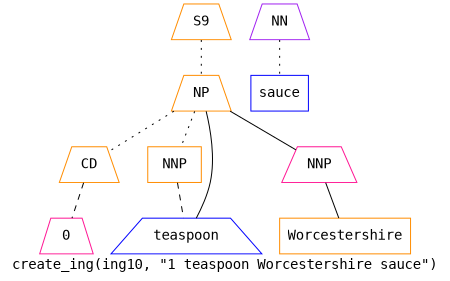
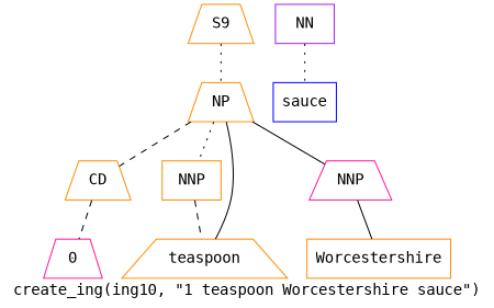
  graph {
    fontname="DejaVu Sans Mono"
    label="create_ing(ing10, \"1 teaspoon Worcestershire sauce\")"
    node [color=darkorange fontname="DejaVu Sans Mono" shape=trapezium]
    edge [fontname="DejaVu Sans Mono" style=dotted]
    n1 [label=S9]
    n2 [label=NP]
    n3 [label=CD]
    n4 [label=NNP shape=box]
    n5 [color=deeppink label=NNP]
-   n6 [color=blue label=teaspoon]
+   n6 [label=teaspoon]
    n7 [color=deeppink label=0]
    n8 [label=Worcestershire shape=box]
-   n9 [color=purple label=NN]
+   n9 [color=purple label=NN shape=box]
    n10 [color=blue label=sauce shape=box]
    n1 -- n2
-   n2 -- n3
+   n2 -- n3 [style=dashed]
    n2 -- n4
    n2 -- n5 [style=solid]
    n2 -- n6 [style=solid]
    n3 -- n7 [style=dashed]
    n4 -- n6 [style=dashed]
    n5 -- n8 [style=solid]
    n9 -- n10
  }
